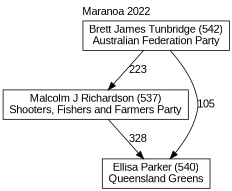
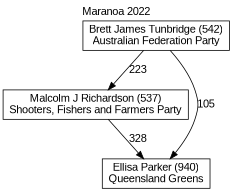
  digraph {
    label="Maranoa 2022"
    labelloc=t
    mclimit=10
    fontname="Liberation Sans"
    node [shape=box fontname="Liberation Sans"]
    edge [fontname="Liberation Sans"]
    n1 [label="Malcolm J Richardson (537)\nShooters, Fishers and Farmers Party"]
-   n2 [label="Ellisa Parker (540)\nQueensland Greens"]
+   n2 [label="Ellisa Parker (940)\nQueensland Greens"]
    n3 [label="Brett James Tunbridge (542)\nAustralian Federation Party"]
    n1 -> n2 [label=328]
    n3 -> n1 [label=223]
    n3 -> n2 [label=105]
  }
